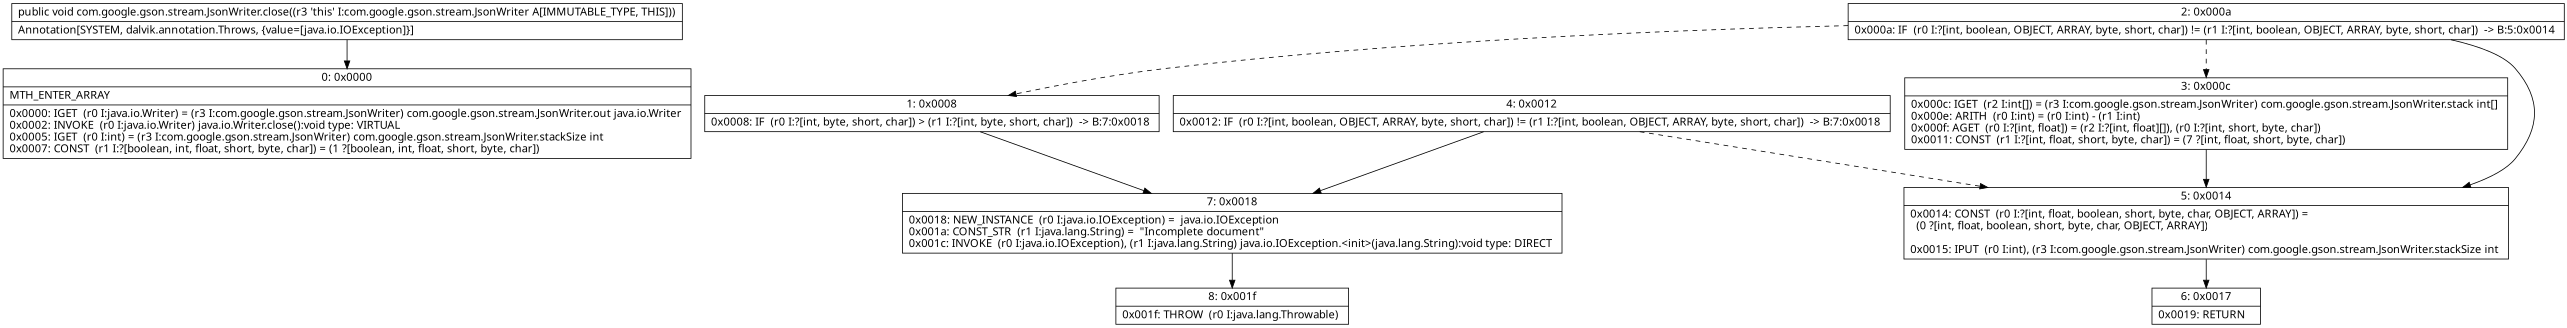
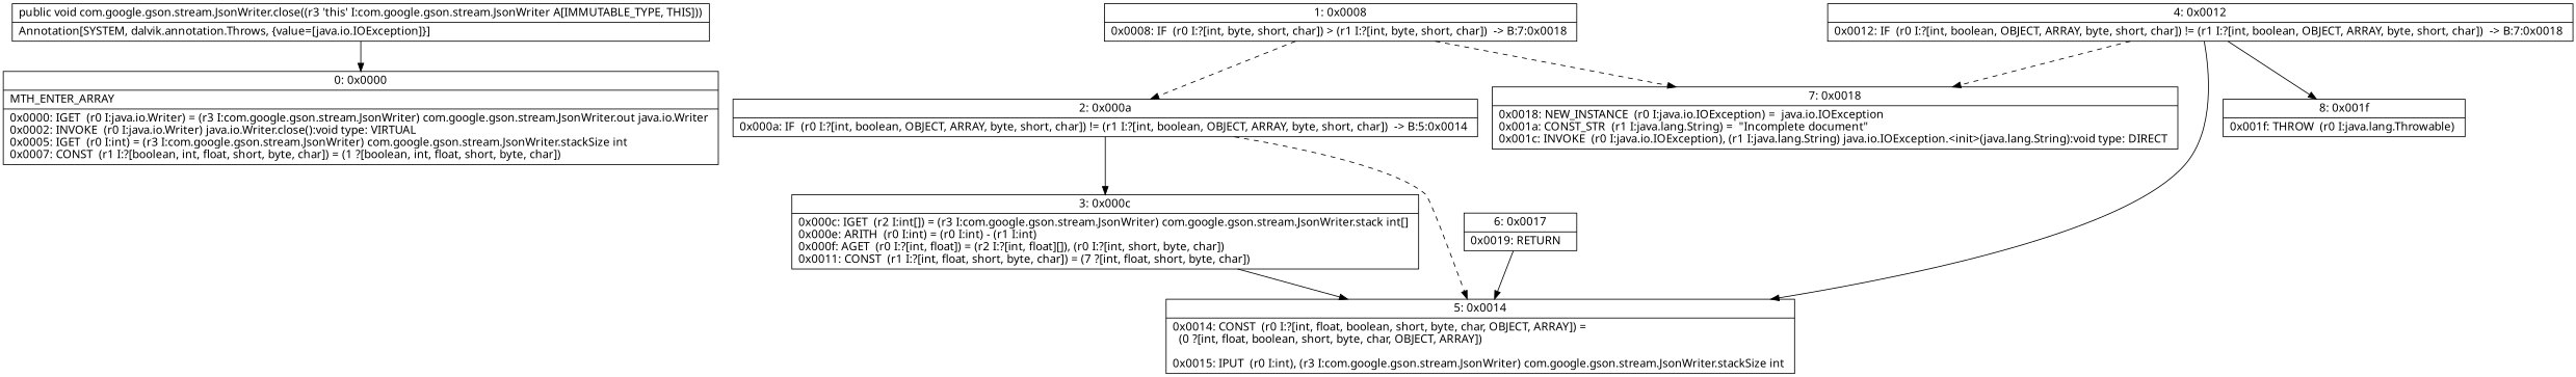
  digraph {
    fontname="Noto Sans"
    node [fontname="Noto Sans" shape=record]
    edge [fontname="Noto Sans"]
    n1 [label="{0\:\ 0x0000|MTH_ENTER_ARRAY\l|0x0000: IGET  (r0 I:java.io.Writer) = (r3 I:com.google.gson.stream.JsonWriter) com.google.gson.stream.JsonWriter.out java.io.Writer \l0x0002: INVOKE  (r0 I:java.io.Writer) java.io.Writer.close():void type: VIRTUAL \l0x0005: IGET  (r0 I:int) = (r3 I:com.google.gson.stream.JsonWriter) com.google.gson.stream.JsonWriter.stackSize int \l0x0007: CONST  (r1 I:?[boolean, int, float, short, byte, char]) = (1 ?[boolean, int, float, short, byte, char]) \l}"]
    n2 [label="{1\:\ 0x0008|0x0008: IF  (r0 I:?[int, byte, short, char]) \> (r1 I:?[int, byte, short, char])  \-\> B:7:0x0018 \l}"]
    n3 [label="{2\:\ 0x000a|0x000a: IF  (r0 I:?[int, boolean, OBJECT, ARRAY, byte, short, char]) != (r1 I:?[int, boolean, OBJECT, ARRAY, byte, short, char])  \-\> B:5:0x0014 \l}"]
    n4 [label="{7\:\ 0x0018|0x0018: NEW_INSTANCE  (r0 I:java.io.IOException) =  java.io.IOException \l0x001a: CONST_STR  (r1 I:java.lang.String) =  \"Incomplete document\" \l0x001c: INVOKE  (r0 I:java.io.IOException), (r1 I:java.lang.String) java.io.IOException.\<init\>(java.lang.String):void type: DIRECT \l}"]
    n5 [label="{3\:\ 0x000c|0x000c: IGET  (r2 I:int[]) = (r3 I:com.google.gson.stream.JsonWriter) com.google.gson.stream.JsonWriter.stack int[] \l0x000e: ARITH  (r0 I:int) = (r0 I:int) \- (r1 I:int) \l0x000f: AGET  (r0 I:?[int, float]) = (r2 I:?[int, float][]), (r0 I:?[int, short, byte, char]) \l0x0011: CONST  (r1 I:?[int, float, short, byte, char]) = (7 ?[int, float, short, byte, char]) \l}"]
    n6 [label="{5\:\ 0x0014|0x0014: CONST  (r0 I:?[int, float, boolean, short, byte, char, OBJECT, ARRAY]) = \l  (0 ?[int, float, boolean, short, byte, char, OBJECT, ARRAY])\l \l0x0015: IPUT  (r0 I:int), (r3 I:com.google.gson.stream.JsonWriter) com.google.gson.stream.JsonWriter.stackSize int \l}"]
    n7 [label="{8\:\ 0x001f|0x001f: THROW  (r0 I:java.lang.Throwable) \l}"]
    n8 [label="{6\:\ 0x0017|0x0019: RETURN   \l}"]
    n9 [label="{4\:\ 0x0012|0x0012: IF  (r0 I:?[int, boolean, OBJECT, ARRAY, byte, short, char]) != (r1 I:?[int, boolean, OBJECT, ARRAY, byte, short, char])  \-\> B:7:0x0018 \l}"]
    n10 [label="{public void com.google.gson.stream.JsonWriter.close((r3 'this' I:com.google.gson.stream.JsonWriter A[IMMUTABLE_TYPE, THIS]))  | Annotation[SYSTEM, dalvik.annotation.Throws, \{value=[java.io.IOException]\}]\l}"]
-   n3 -> n2 [style=dashed]
-   n2 -> n4
-   n3 -> n5 [style=dashed]
-   n3 -> n6
-   n4 -> n7
+   n2 -> n3 [style=dashed]
+   n2 -> n4 [style=dashed]
+   n3 -> n5 [style=solid]
+   n3 -> n6 [style=dashed]
+   n9 -> n7
    n5 -> n6
-   n6 -> n8
-   n9 -> n4
-   n9 -> n6 [style=dashed]
+   n8 -> n6
+   n9 -> n4 [style=dashed]
+   n9 -> n6 [style=solid]
    n10 -> n1
  }
